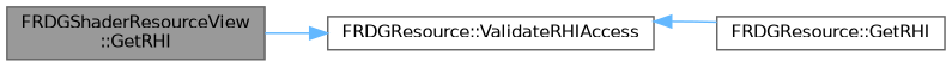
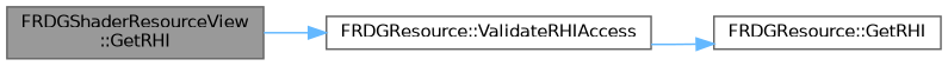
  digraph {
    rankdir=LR
    node [color=grey40 fillcolor=white fontname=Helvetica fontsize=10 shape=box style=filled]
    edge [color=steelblue1 fontname=Helvetica fontsize=10 labelfontname=Helvetica labelfontsize=10 style=solid]
    n1 [color=gray40 fillcolor=grey60 fontcolor=black height=0.2 label="FRDGShaderResourceView\l::GetRHI" width=0.4]
    n2 [height=0.2 label="FRDGResource::ValidateRHIAccess" width=0.4]
    n3 [height=0.2 label="FRDGResource::GetRHI" width=0.4]
    n1 -> n2
-   n3 -> n2
+   n2 -> n3
  }
